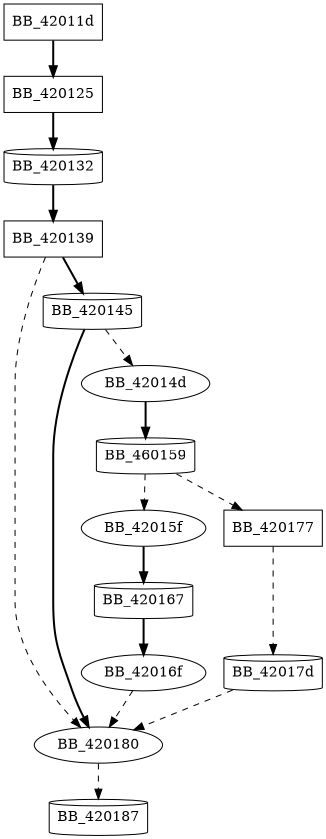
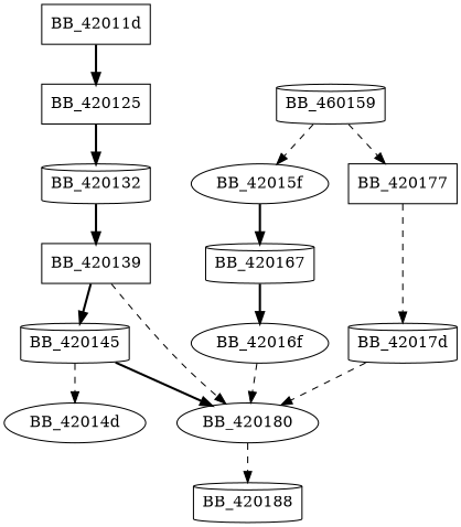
  digraph {
    node [shape=cylinder]
    edge [style=bold]
    BB_42011d [shape=box]
    BB_420125 [shape=box]
    BB_420132
    BB_420139 [shape=box]
    BB_420180 [shape=ellipse]
    BB_420145
-   BB_420187
+   BB_420187 [label=BB_420188]
    BB_42014d [shape=ellipse]
    n9 [label=BB_460159]
    BB_42015f [shape=ellipse]
    BB_420177 [shape=box]
    BB_420167
    BB_42017d
    BB_42016f [shape=ellipse]
    BB_42011d -> BB_420125
    BB_420125 -> BB_420132
    BB_420132 -> BB_420139
    BB_420139 -> BB_420180 [style=dashed]
    BB_420139 -> BB_420145
    BB_420180 -> BB_420187 [style=dashed]
    BB_420145 -> BB_420180
    BB_420145 -> BB_42014d [style=dashed]
-   BB_42014d -> n9
    n9 -> BB_42015f [style=dashed]
    n9 -> BB_420177 [style=dashed]
    BB_42015f -> BB_420167
    BB_420177 -> BB_42017d [style=dashed]
    BB_420167 -> BB_42016f
    BB_42017d -> BB_420180 [style=dashed]
    BB_42016f -> BB_420180 [style=dashed]
  }
